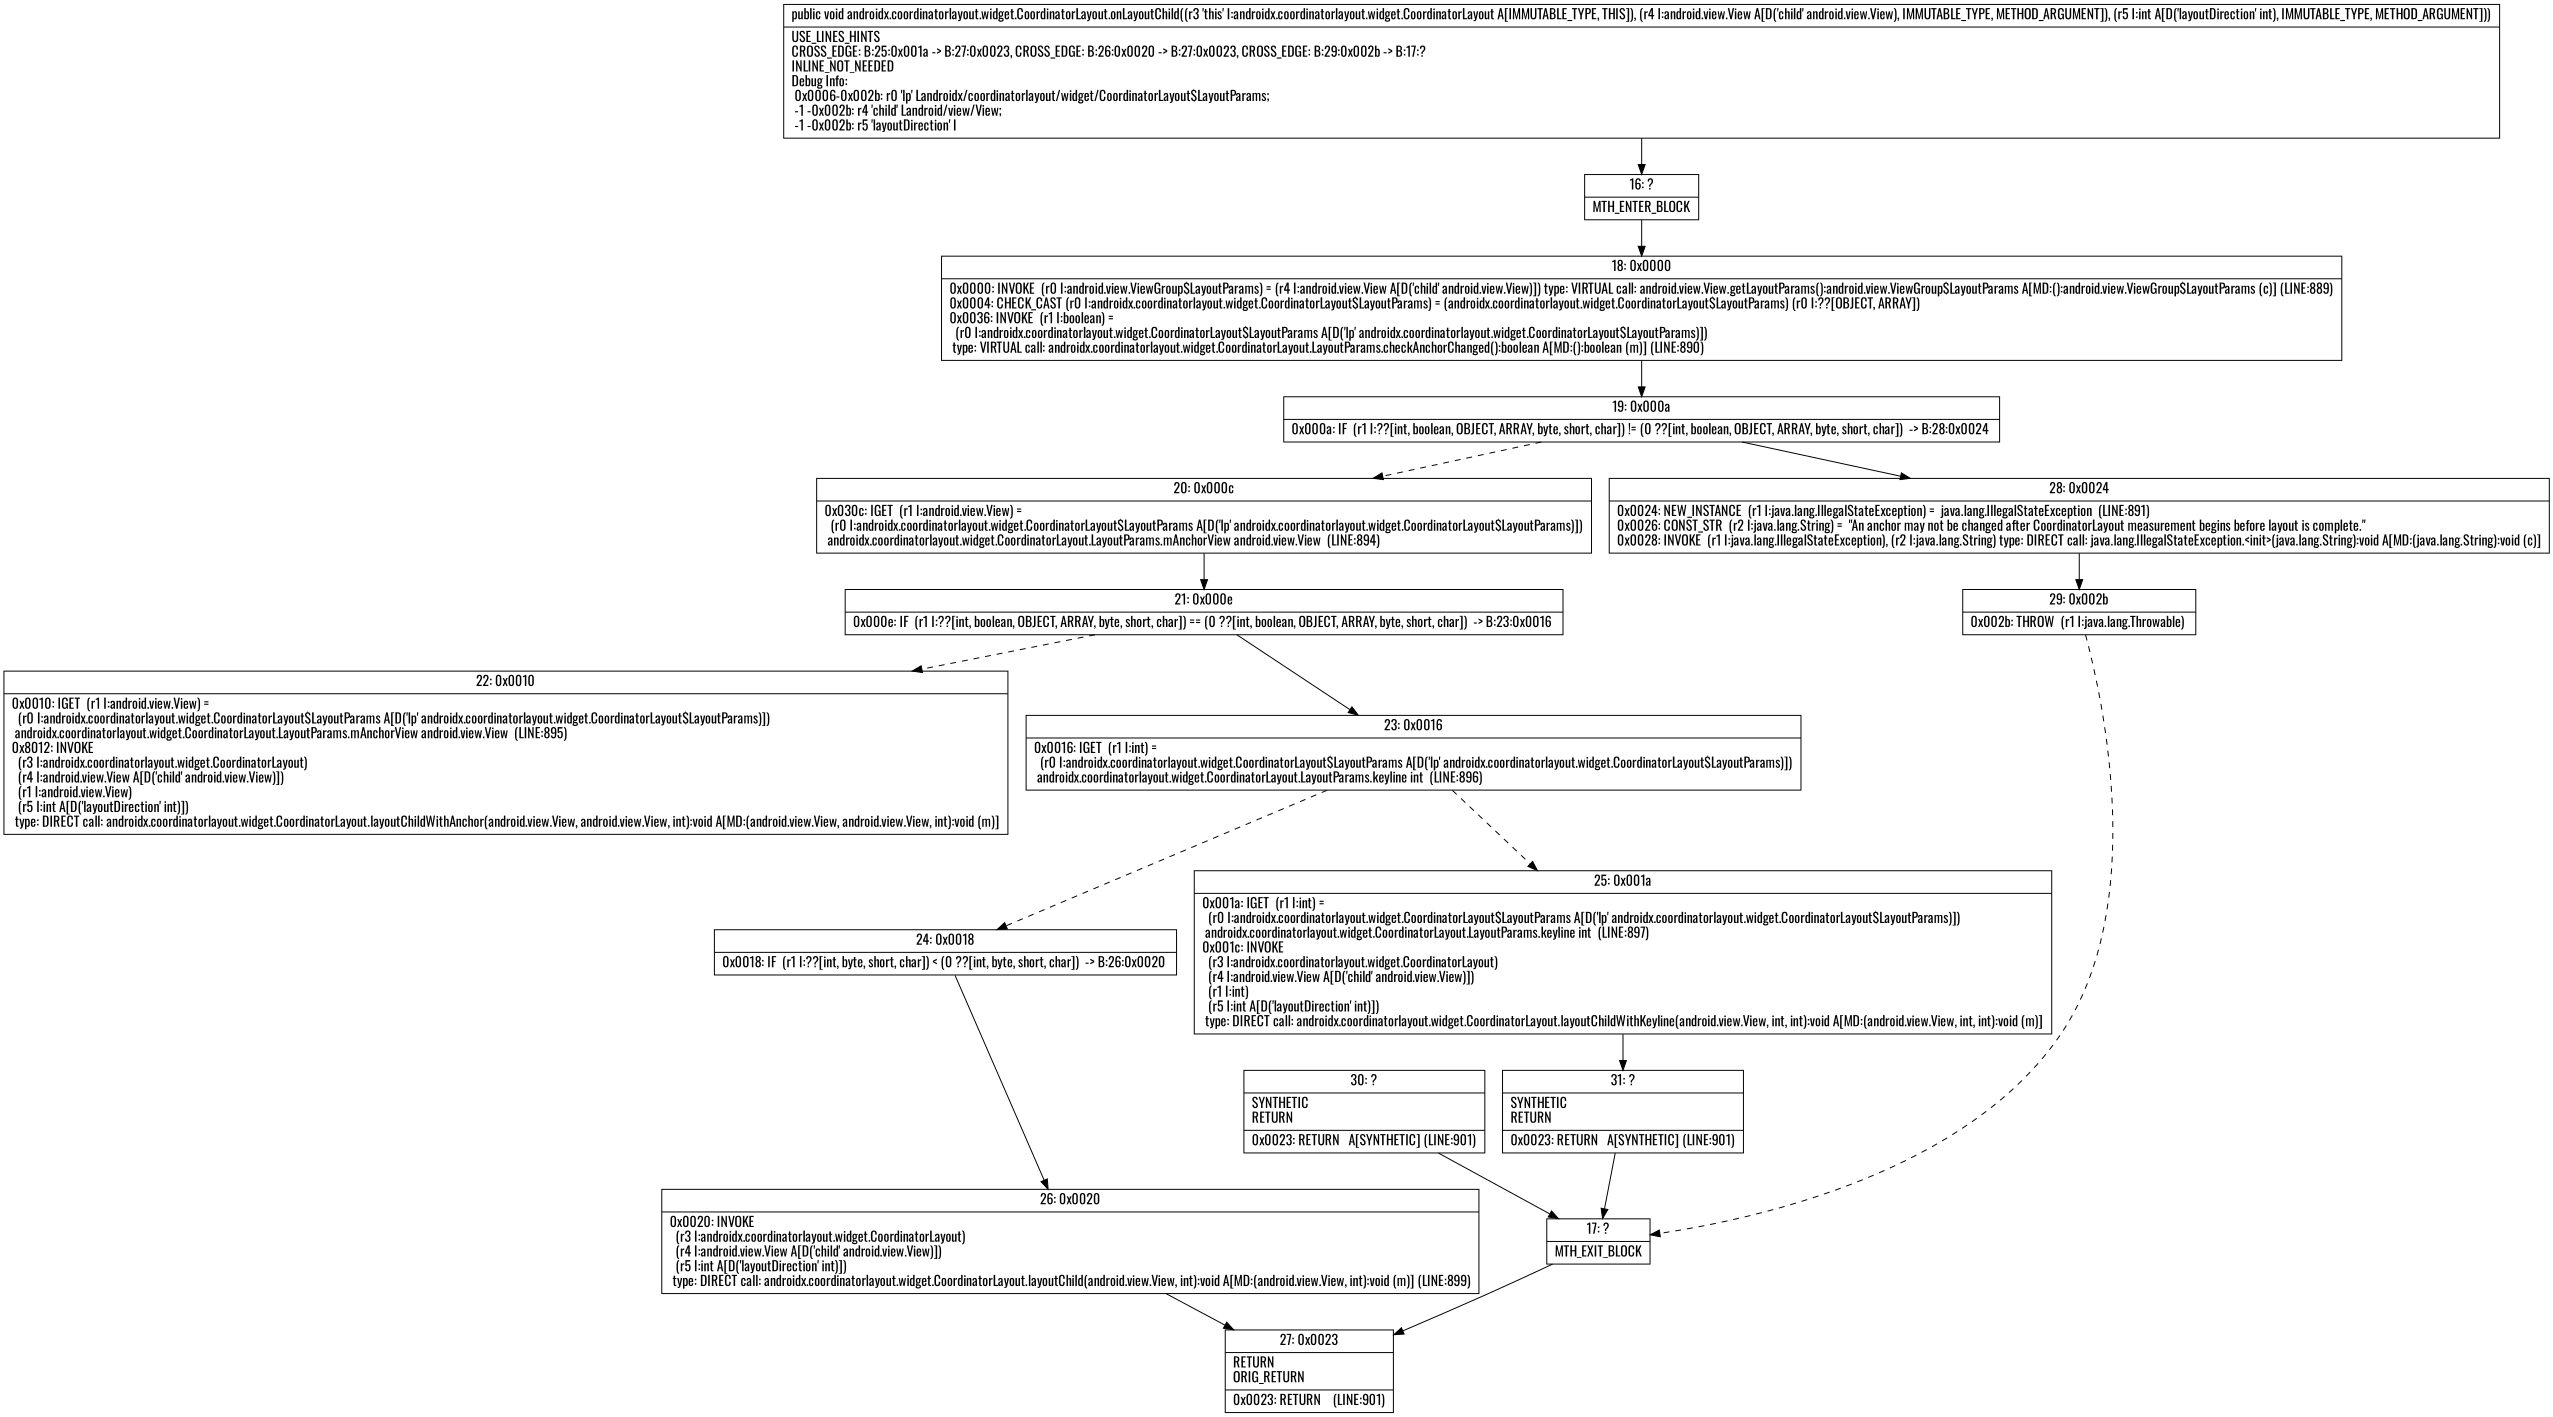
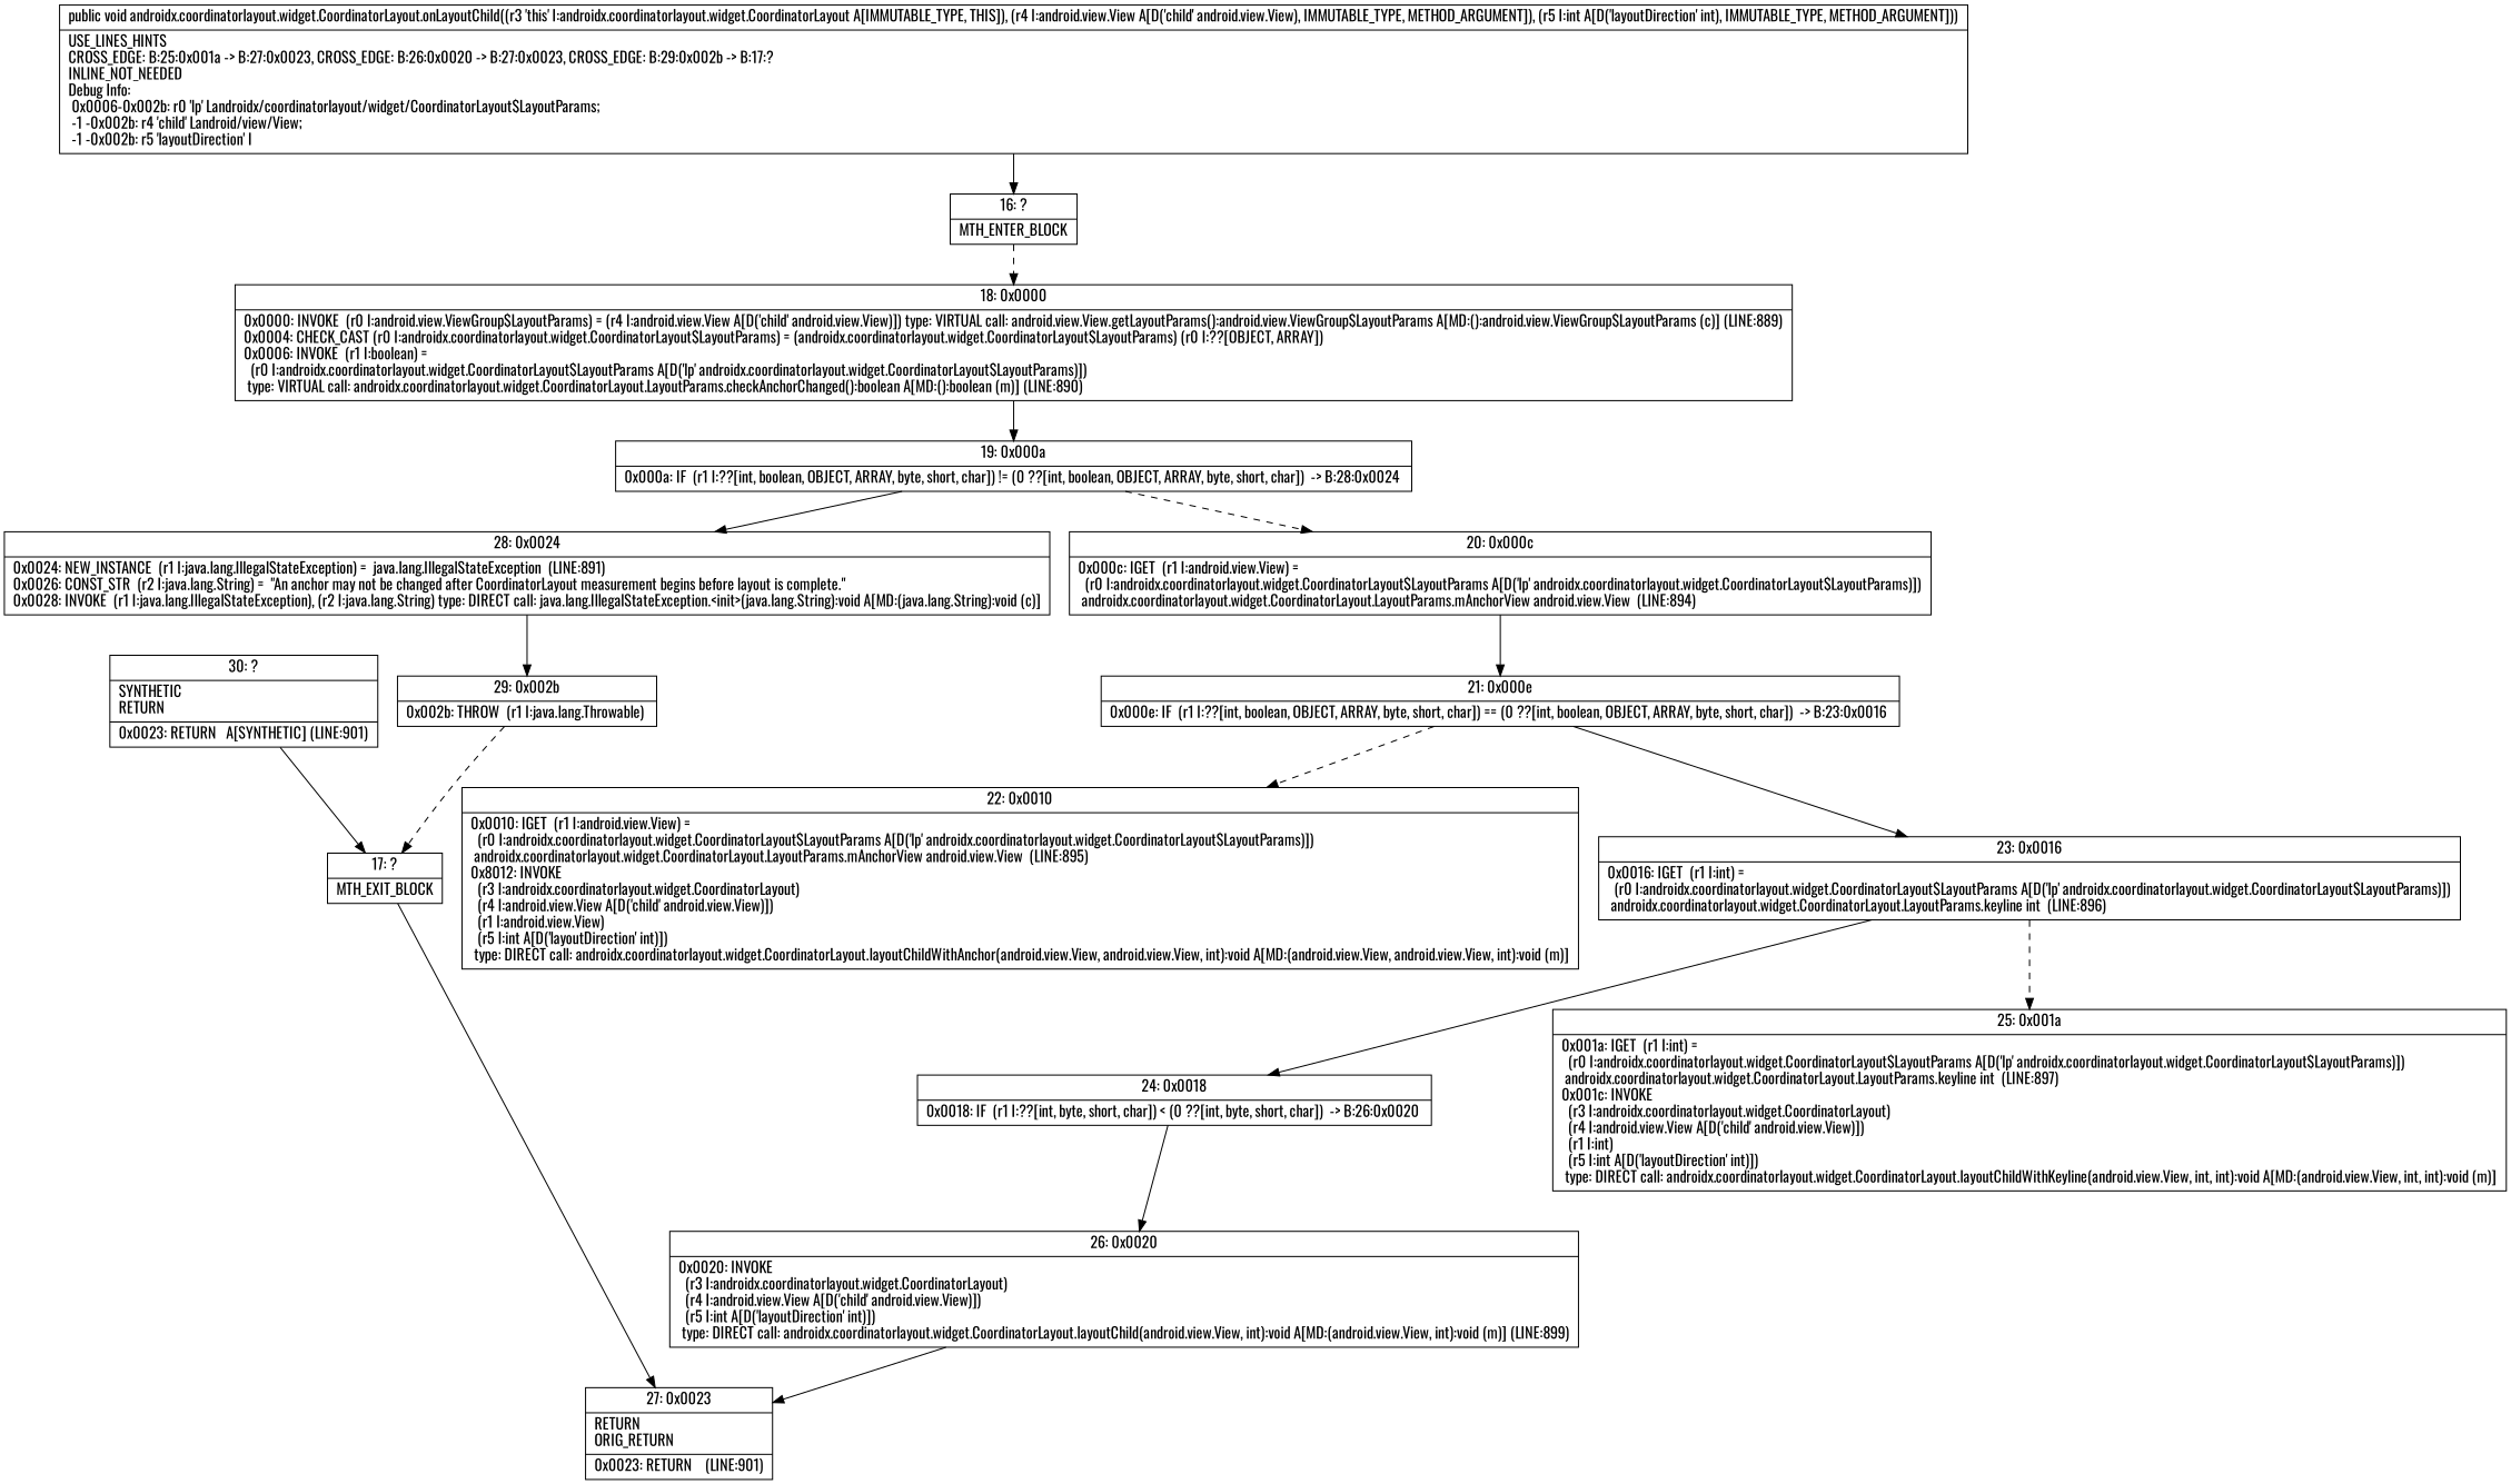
  digraph {
    fontname=Oswald
    node [fontname=Oswald shape=record]
    edge [fontname=Oswald]
    n1 [label="{16\:\ ?|MTH_ENTER_BLOCK\l}"]
-   n2 [label="{18\:\ 0x0000|0x0000: INVOKE  (r0 I:android.view.ViewGroup$LayoutParams) = (r4 I:android.view.View A[D('child' android.view.View)]) type: VIRTUAL call: android.view.View.getLayoutParams():android.view.ViewGroup$LayoutParams A[MD:():android.view.ViewGroup$LayoutParams (c)] (LINE:889)\l0x0004: CHECK_CAST (r0 I:androidx.coordinatorlayout.widget.CoordinatorLayout$LayoutParams) = (androidx.coordinatorlayout.widget.CoordinatorLayout$LayoutParams) (r0 I:??[OBJECT, ARRAY]) \l0x0036: INVOKE  (r1 I:boolean) = \l  (r0 I:androidx.coordinatorlayout.widget.CoordinatorLayout$LayoutParams A[D('lp' androidx.coordinatorlayout.widget.CoordinatorLayout$LayoutParams)])\l type: VIRTUAL call: androidx.coordinatorlayout.widget.CoordinatorLayout.LayoutParams.checkAnchorChanged():boolean A[MD:():boolean (m)] (LINE:890)\l}"]
+   n2 [label="{18\:\ 0x0000|0x0000: INVOKE  (r0 I:android.view.ViewGroup$LayoutParams) = (r4 I:android.view.View A[D('child' android.view.View)]) type: VIRTUAL call: android.view.View.getLayoutParams():android.view.ViewGroup$LayoutParams A[MD:():android.view.ViewGroup$LayoutParams (c)] (LINE:889)\l0x0004: CHECK_CAST (r0 I:androidx.coordinatorlayout.widget.CoordinatorLayout$LayoutParams) = (androidx.coordinatorlayout.widget.CoordinatorLayout$LayoutParams) (r0 I:??[OBJECT, ARRAY]) \l0x0006: INVOKE  (r1 I:boolean) = \l  (r0 I:androidx.coordinatorlayout.widget.CoordinatorLayout$LayoutParams A[D('lp' androidx.coordinatorlayout.widget.CoordinatorLayout$LayoutParams)])\l type: VIRTUAL call: androidx.coordinatorlayout.widget.CoordinatorLayout.LayoutParams.checkAnchorChanged():boolean A[MD:():boolean (m)] (LINE:890)\l}"]
    n3 [label="{19\:\ 0x000a|0x000a: IF  (r1 I:??[int, boolean, OBJECT, ARRAY, byte, short, char]) != (0 ??[int, boolean, OBJECT, ARRAY, byte, short, char])  \-\> B:28:0x0024 \l}"]
-   n4 [label="{20\:\ 0x000c|0x030c: IGET  (r1 I:android.view.View) = \l  (r0 I:androidx.coordinatorlayout.widget.CoordinatorLayout$LayoutParams A[D('lp' androidx.coordinatorlayout.widget.CoordinatorLayout$LayoutParams)])\l androidx.coordinatorlayout.widget.CoordinatorLayout.LayoutParams.mAnchorView android.view.View  (LINE:894)\l}"]
+   n4 [label="{20\:\ 0x000c|0x000c: IGET  (r1 I:android.view.View) = \l  (r0 I:androidx.coordinatorlayout.widget.CoordinatorLayout$LayoutParams A[D('lp' androidx.coordinatorlayout.widget.CoordinatorLayout$LayoutParams)])\l androidx.coordinatorlayout.widget.CoordinatorLayout.LayoutParams.mAnchorView android.view.View  (LINE:894)\l}"]
    n5 [label="{28\:\ 0x0024|0x0024: NEW_INSTANCE  (r1 I:java.lang.IllegalStateException) =  java.lang.IllegalStateException  (LINE:891)\l0x0026: CONST_STR  (r2 I:java.lang.String) =  \"An anchor may not be changed after CoordinatorLayout measurement begins before layout is complete.\" \l0x0028: INVOKE  (r1 I:java.lang.IllegalStateException), (r2 I:java.lang.String) type: DIRECT call: java.lang.IllegalStateException.\<init\>(java.lang.String):void A[MD:(java.lang.String):void (c)]\l}"]
    n6 [label="{21\:\ 0x000e|0x000e: IF  (r1 I:??[int, boolean, OBJECT, ARRAY, byte, short, char]) == (0 ??[int, boolean, OBJECT, ARRAY, byte, short, char])  \-\> B:23:0x0016 \l}"]
    n7 [label="{29\:\ 0x002b|0x002b: THROW  (r1 I:java.lang.Throwable) \l}"]
    n8 [label="{22\:\ 0x0010|0x0010: IGET  (r1 I:android.view.View) = \l  (r0 I:androidx.coordinatorlayout.widget.CoordinatorLayout$LayoutParams A[D('lp' androidx.coordinatorlayout.widget.CoordinatorLayout$LayoutParams)])\l androidx.coordinatorlayout.widget.CoordinatorLayout.LayoutParams.mAnchorView android.view.View  (LINE:895)\l0x8012: INVOKE  \l  (r3 I:androidx.coordinatorlayout.widget.CoordinatorLayout)\l  (r4 I:android.view.View A[D('child' android.view.View)])\l  (r1 I:android.view.View)\l  (r5 I:int A[D('layoutDirection' int)])\l type: DIRECT call: androidx.coordinatorlayout.widget.CoordinatorLayout.layoutChildWithAnchor(android.view.View, android.view.View, int):void A[MD:(android.view.View, android.view.View, int):void (m)]\l}"]
    n9 [label="{23\:\ 0x0016|0x0016: IGET  (r1 I:int) = \l  (r0 I:androidx.coordinatorlayout.widget.CoordinatorLayout$LayoutParams A[D('lp' androidx.coordinatorlayout.widget.CoordinatorLayout$LayoutParams)])\l androidx.coordinatorlayout.widget.CoordinatorLayout.LayoutParams.keyline int  (LINE:896)\l}"]
    n10 [label="{24\:\ 0x0018|0x0018: IF  (r1 I:??[int, byte, short, char]) \< (0 ??[int, byte, short, char])  \-\> B:26:0x0020 \l}"]
    n11 [label="{25\:\ 0x001a|0x001a: IGET  (r1 I:int) = \l  (r0 I:androidx.coordinatorlayout.widget.CoordinatorLayout$LayoutParams A[D('lp' androidx.coordinatorlayout.widget.CoordinatorLayout$LayoutParams)])\l androidx.coordinatorlayout.widget.CoordinatorLayout.LayoutParams.keyline int  (LINE:897)\l0x001c: INVOKE  \l  (r3 I:androidx.coordinatorlayout.widget.CoordinatorLayout)\l  (r4 I:android.view.View A[D('child' android.view.View)])\l  (r1 I:int)\l  (r5 I:int A[D('layoutDirection' int)])\l type: DIRECT call: androidx.coordinatorlayout.widget.CoordinatorLayout.layoutChildWithKeyline(android.view.View, int, int):void A[MD:(android.view.View, int, int):void (m)]\l}"]
    n12 [label="{30\:\ ?|SYNTHETIC\lRETURN\l|0x0023: RETURN   A[SYNTHETIC] (LINE:901)\l}"]
    n13 [label="{17\:\ ?|MTH_EXIT_BLOCK\l}"]
    n14 [label="{27\:\ 0x0023|RETURN\lORIG_RETURN\l|0x0023: RETURN    (LINE:901)\l}"]
    n15 [label="{26\:\ 0x0020|0x0020: INVOKE  \l  (r3 I:androidx.coordinatorlayout.widget.CoordinatorLayout)\l  (r4 I:android.view.View A[D('child' android.view.View)])\l  (r5 I:int A[D('layoutDirection' int)])\l type: DIRECT call: androidx.coordinatorlayout.widget.CoordinatorLayout.layoutChild(android.view.View, int):void A[MD:(android.view.View, int):void (m)] (LINE:899)\l}"]
-   n16 [label="{31\:\ ?|SYNTHETIC\lRETURN\l|0x0023: RETURN   A[SYNTHETIC] (LINE:901)\l}"]
    n17 [label="{public void androidx.coordinatorlayout.widget.CoordinatorLayout.onLayoutChild((r3 'this' I:androidx.coordinatorlayout.widget.CoordinatorLayout A[IMMUTABLE_TYPE, THIS]), (r4 I:android.view.View A[D('child' android.view.View), IMMUTABLE_TYPE, METHOD_ARGUMENT]), (r5 I:int A[D('layoutDirection' int), IMMUTABLE_TYPE, METHOD_ARGUMENT]))  | USE_LINES_HINTS\lCROSS_EDGE: B:25:0x001a \-\> B:27:0x0023, CROSS_EDGE: B:26:0x0020 \-\> B:27:0x0023, CROSS_EDGE: B:29:0x002b \-\> B:17:?\lINLINE_NOT_NEEDED\lDebug Info:\l  0x0006\-0x002b: r0 'lp' Landroidx\/coordinatorlayout\/widget\/CoordinatorLayout$LayoutParams;\l  \-1 \-0x002b: r4 'child' Landroid\/view\/View;\l  \-1 \-0x002b: r5 'layoutDirection' I\l}"]
-   n1 -> n2
+   n1 -> n2 [style=dashed]
    n2 -> n3
    n3 -> n4 [style=dashed]
    n3 -> n5
    n4 -> n6
    n5 -> n7
    n6 -> n8 [style=dashed]
    n6 -> n9
    n7 -> n13 [style=dashed]
-   n9 -> n10 [style=dashed]
+   n9 -> n10
    n9 -> n11 [style=dashed]
    n10 -> n15
-   n11 -> n16
    n12 -> n13
    n13 -> n14
    n15 -> n14
-   n16 -> n13
    n17 -> n1
  }
